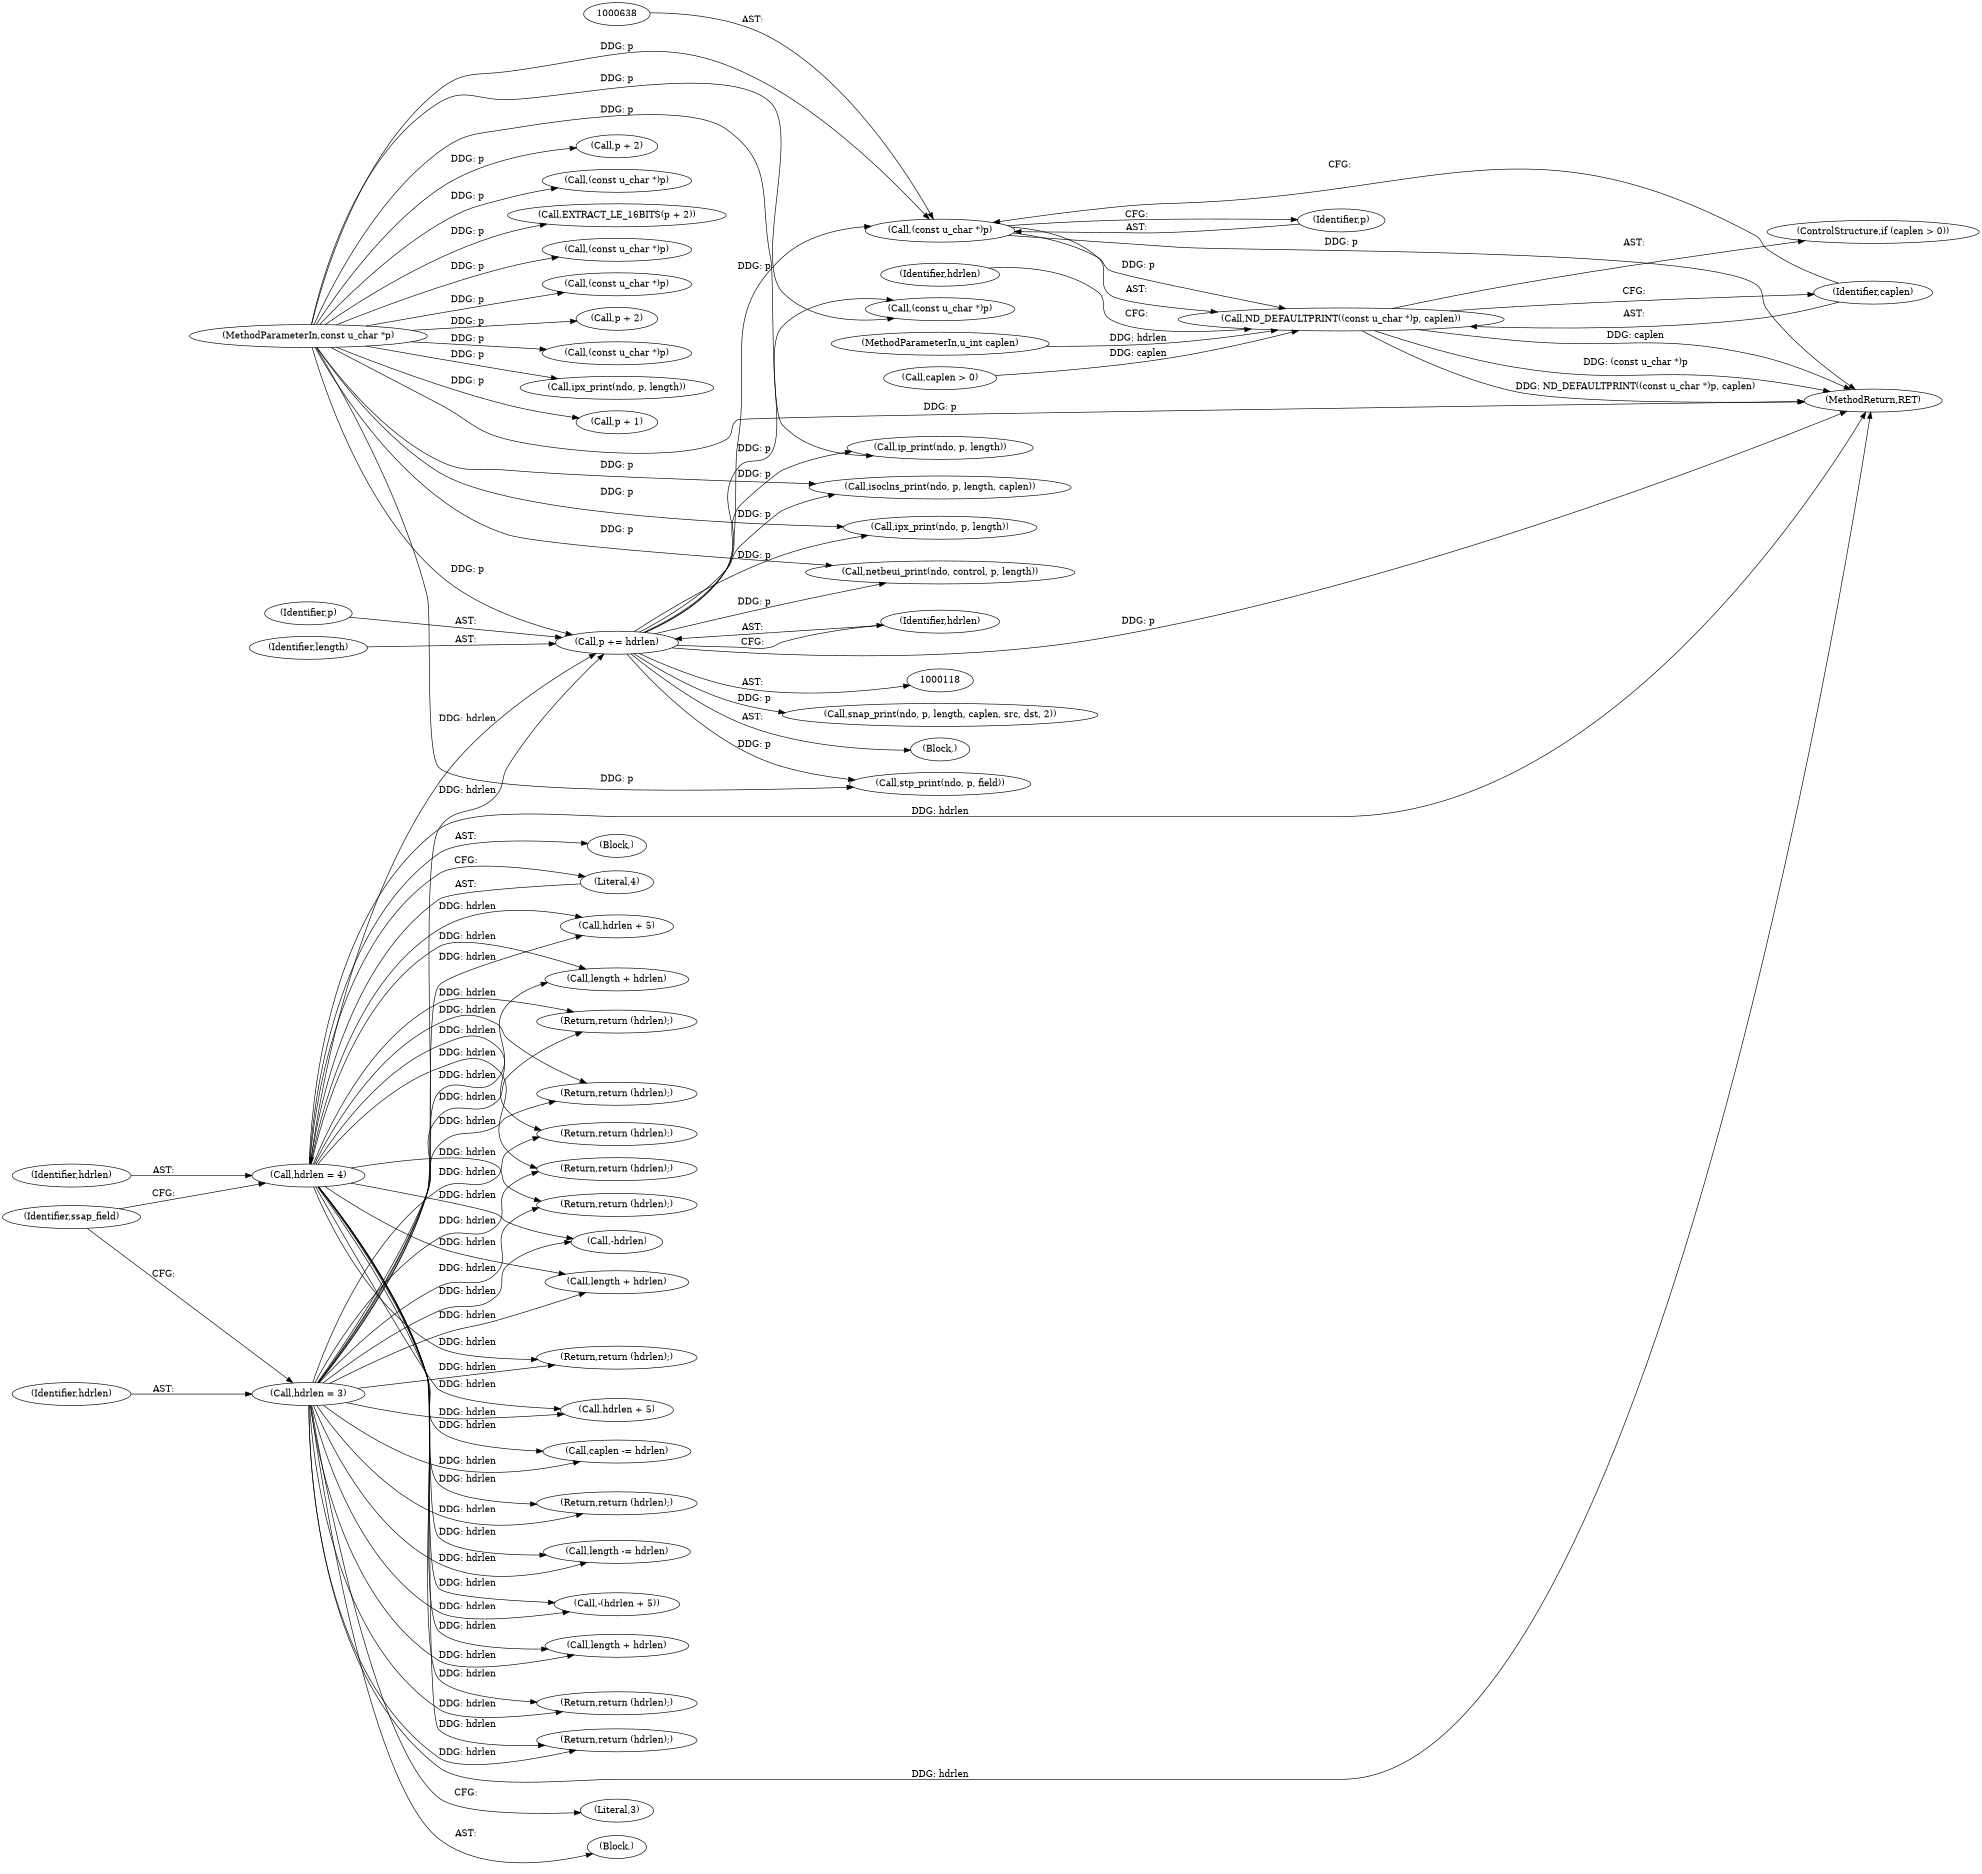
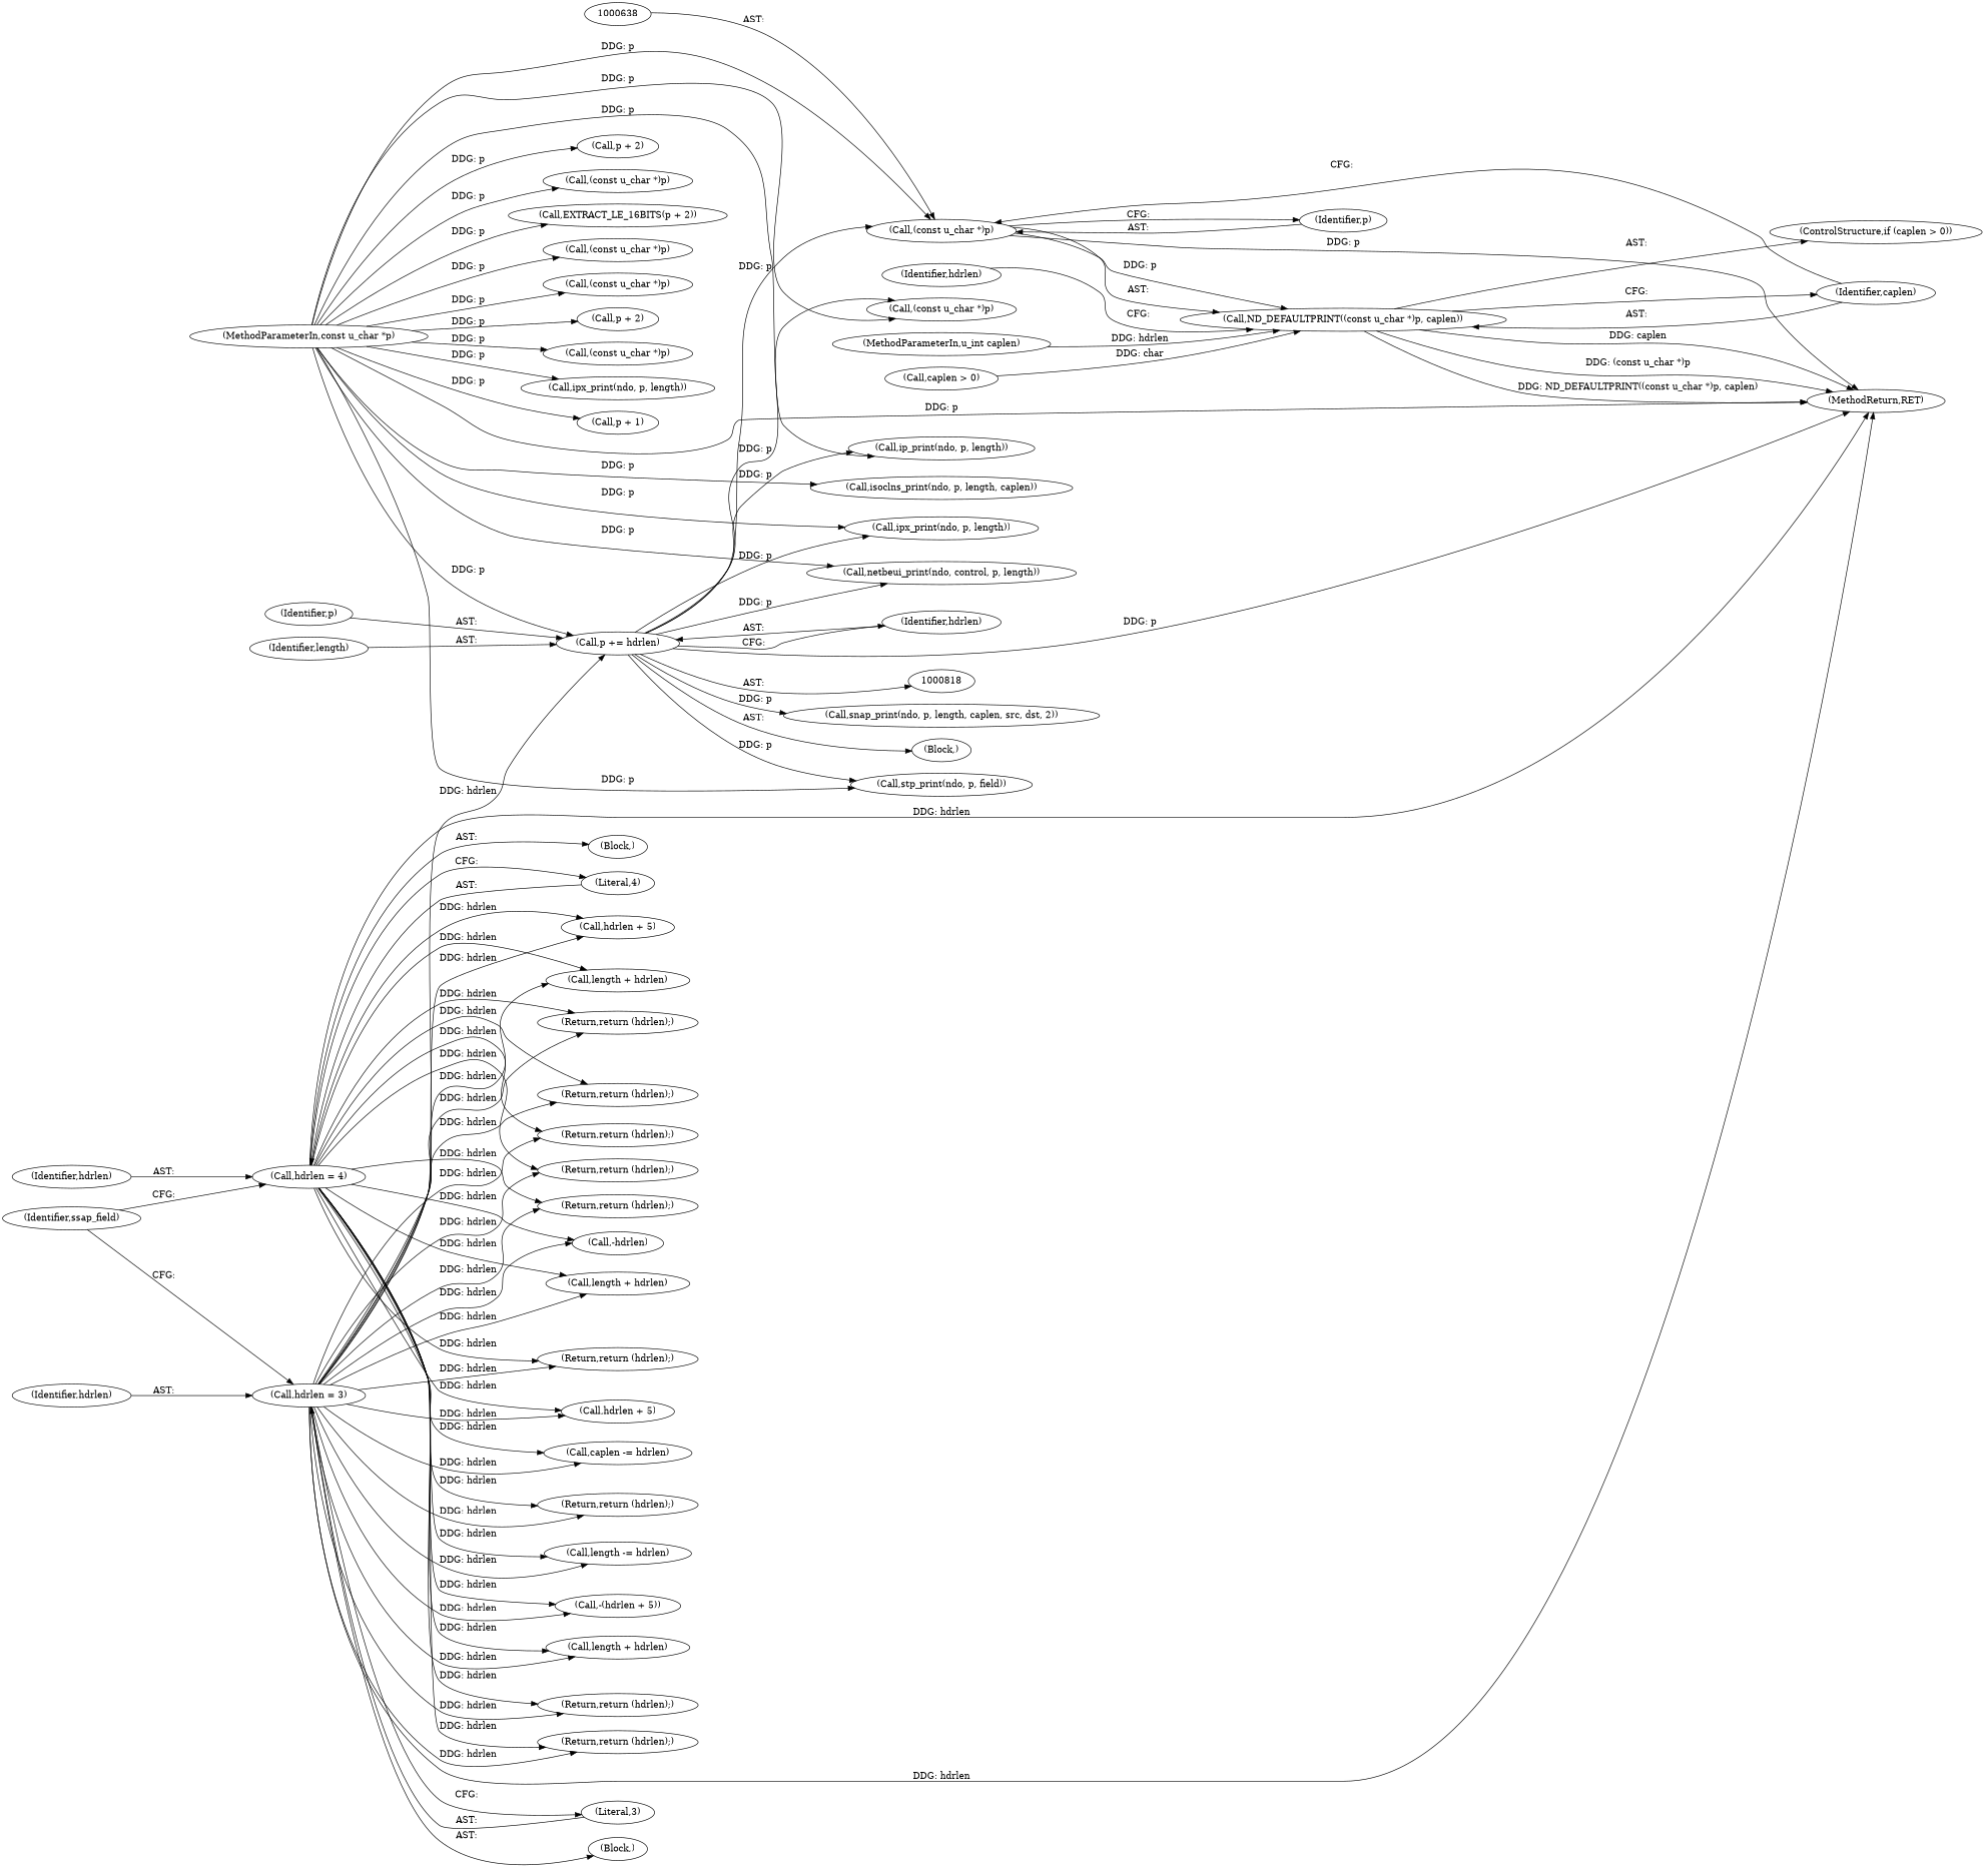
  digraph {
    rankdir=LR
    n1 [label="(Call,(const u_char *)p)"]
    n2 [label="(Call,ND_DEFAULTPRINT((const u_char *)p, caplen))"]
    n3 [label="(MethodReturn,RET)"]
    n4 [label="(Identifier,p)"]
    n5 [label="(ControlStructure,if (caplen > 0))"]
    n6 [label="(Identifier,caplen)"]
    n7 [label="(Call,p += hdrlen)"]
    n8 [label="(Block,)"]
    n9 [label="(Call,netbeui_print(ndo, control, p, length))"]
    n10 [label="(Call,stp_print(ndo, p, field))"]
    n11 [label="(Call,ipx_print(ndo, p, length))"]
    n12 [label="(Call,(const u_char *)p)"]
    n13 [label="(Call,snap_print(ndo, p, length, caplen, src, dst, 2))"]
    n14 [label="(Identifier,hdrlen)"]
    n15 [label="(Call,ip_print(ndo, p, length))"]
    n16 [label="(Call,isoclns_print(ndo, p, length, caplen))"]
-   1000118
+   1000118 [label=1000818]
    n18 [label="(Call,hdrlen = 4)"]
    n19 [label="(Return,return (hdrlen);)"]
    n20 [label="(Call,hdrlen + 5)"]
    n21 [label="(Block,)"]
    n22 [label="(Call,length + hdrlen)"]
    n23 [label="(Return,return (hdrlen);)"]
    n24 [label="(Return,return (hdrlen);)"]
    n25 [label="(Call,-hdrlen)"]
    n26 [label="(Call,length + hdrlen)"]
    n27 [label="(Return,return (hdrlen);)"]
    n28 [label="(Call,length -= hdrlen)"]
    n29 [label="(Call,length + hdrlen)"]
    n30 [label="(Return,return (hdrlen);)"]
    n31 [label="(Return,return (hdrlen);)"]
    n32 [label="(Call,hdrlen + 5)"]
    n33 [label="(Call,-(hdrlen + 5))"]
    n34 [label="(Return,return (hdrlen);)"]
    n35 [label="(Return,return (hdrlen);)"]
    n36 [label="(Call,caplen -= hdrlen)"]
    n37 [label="(Return,return (hdrlen);)"]
    n38 [label="(Literal,4)"]
    n39 [label="(Call,hdrlen = 3)"]
    n40 [label="(Block,)"]
    n41 [label="(Literal,3)"]
    n42 [label="(MethodParameterIn,const u_char *p)"]
    n43 [label="(Call,p + 2)"]
    n44 [label="(Call,(const u_char *)p)"]
    n45 [label="(Call,EXTRACT_LE_16BITS(p + 2))"]
    n46 [label="(Call,(const u_char *)p)"]
    n47 [label="(Call,(const u_char *)p)"]
    n48 [label="(Call,p + 2)"]
    n49 [label="(Call,(const u_char *)p)"]
    n50 [label="(Call,ipx_print(ndo, p, length))"]
    n51 [label="(Call,p + 1)"]
    n52 [label="(Call,caplen > 0)"]
    n53 [label="(Identifier,hdrlen)"]
    n54 [label="(Identifier,hdrlen)"]
    n55 [label="(Identifier,hdrlen)"]
    n56 [label="(Identifier,p)"]
    n57 [label="(Identifier,ssap_field)"]
    n58 [label="(MethodParameterIn,u_int caplen)"]
    n59 [label="(Identifier,length)"]
    1000638
    n1 -> n2 [label="AST: "]
    n1 -> n2 [label="DDG: p"]
    n1 -> n3 [label="DDG: p"]
    n1 -> n4 [label="CFG: "]
    n2 -> n3 [label="DDG: caplen"]
    n2 -> n3 [label="DDG: (const u_char *)p"]
    n2 -> n3 [label="DDG: ND_DEFAULTPRINT((const u_char *)p, caplen)"]
    n2 -> n5 [label="AST: "]
    n2 -> n6 [label="CFG: "]
    n4 -> n1 [label="AST: "]
    n6 -> n1 [label="CFG: "]
    n6 -> n2 [label="AST: "]
    n7 -> n1 [label="DDG: p"]
    n7 -> n3 [label="DDG: p"]
    n7 -> n8 [label="AST: "]
    n7 -> n9 [label="DDG: p"]
    n7 -> n10 [label="DDG: p"]
    n7 -> n11 [label="DDG: p"]
    n7 -> n12 [label="DDG: p"]
    n7 -> n13 [label="DDG: p"]
    n7 -> n14 [label="CFG: "]
    n7 -> n15 [label="DDG: p"]
-   n7 -> n16 [label="DDG: p"]
    n7 -> 1000118 [label="AST: "]
    n14 -> n7 [label="AST: "]
    n18 -> n3 [label="DDG: hdrlen"]
-   n18 -> n7 [label="DDG: hdrlen"]
    n18 -> n19 [label="DDG: hdrlen"]
    n18 -> n20 [label="DDG: hdrlen"]
    n18 -> n21 [label="AST: "]
    n18 -> n22 [label="DDG: hdrlen"]
    n18 -> n23 [label="DDG: hdrlen"]
    n18 -> n24 [label="DDG: hdrlen"]
    n18 -> n25 [label="DDG: hdrlen"]
    n18 -> n26 [label="DDG: hdrlen"]
    n18 -> n27 [label="DDG: hdrlen"]
    n18 -> n28 [label="DDG: hdrlen"]
    n18 -> n29 [label="DDG: hdrlen"]
    n18 -> n30 [label="DDG: hdrlen"]
    n18 -> n31 [label="DDG: hdrlen"]
    n18 -> n32 [label="DDG: hdrlen"]
    n18 -> n33 [label="DDG: hdrlen"]
    n18 -> n34 [label="DDG: hdrlen"]
    n18 -> n35 [label="DDG: hdrlen"]
    n18 -> n36 [label="DDG: hdrlen"]
    n18 -> n37 [label="DDG: hdrlen"]
    n18 -> n38 [label="CFG: "]
    n38 -> n18 [label="AST: "]
    n39 -> n3 [label="DDG: hdrlen"]
    n39 -> n7 [label="DDG: hdrlen"]
    n39 -> n19 [label="DDG: hdrlen"]
    n39 -> n20 [label="DDG: hdrlen"]
    n39 -> n22 [label="DDG: hdrlen"]
    n39 -> n23 [label="DDG: hdrlen"]
    n39 -> n24 [label="DDG: hdrlen"]
    n39 -> n25 [label="DDG: hdrlen"]
    n39 -> n26 [label="DDG: hdrlen"]
    n39 -> n27 [label="DDG: hdrlen"]
    n39 -> n28 [label="DDG: hdrlen"]
    n39 -> n29 [label="DDG: hdrlen"]
    n39 -> n30 [label="DDG: hdrlen"]
    n39 -> n31 [label="DDG: hdrlen"]
    n39 -> n32 [label="DDG: hdrlen"]
    n39 -> n33 [label="DDG: hdrlen"]
    n39 -> n34 [label="DDG: hdrlen"]
    n39 -> n35 [label="DDG: hdrlen"]
    n39 -> n36 [label="DDG: hdrlen"]
    n39 -> n37 [label="DDG: hdrlen"]
    n39 -> n40 [label="AST: "]
    n39 -> n41 [label="CFG: "]
+   n41 -> n39 [label="AST: "]
    n42 -> n1 [label="DDG: p"]
    n42 -> n3 [label="DDG: p"]
    n42 -> n7 [label="DDG: p"]
    n42 -> n9 [label="DDG: p"]
    n42 -> n10 [label="DDG: p"]
    n42 -> n11 [label="DDG: p"]
    n42 -> n12 [label="DDG: p"]
    n42 -> n15 [label="DDG: p"]
    n42 -> n16 [label="DDG: p"]
    n42 -> n43 [label="DDG: p"]
    n42 -> n44 [label="DDG: p"]
    n42 -> n45 [label="DDG: p"]
    n42 -> n46 [label="DDG: p"]
    n42 -> n47 [label="DDG: p"]
    n42 -> n48 [label="DDG: p"]
    n42 -> n49 [label="DDG: p"]
    n42 -> n50 [label="DDG: p"]
    n42 -> n51 [label="DDG: p"]
-   n52 -> n2 [label="DDG: caplen"]
+   n52 -> n2 [label="DDG: char"]
    n53 -> n18 [label="AST: "]
    n54 -> n39 [label="AST: "]
    n55 -> n2 [label="CFG: "]
    n56 -> n7 [label="AST: "]
    n57 -> n18 [label="CFG: "]
    n57 -> n39 [label="CFG: "]
    n58 -> n2 [label="DDG: hdrlen"]
    n59 -> n7 [label="AST: "]
    1000638 -> n1 [label="AST: "]
  }
